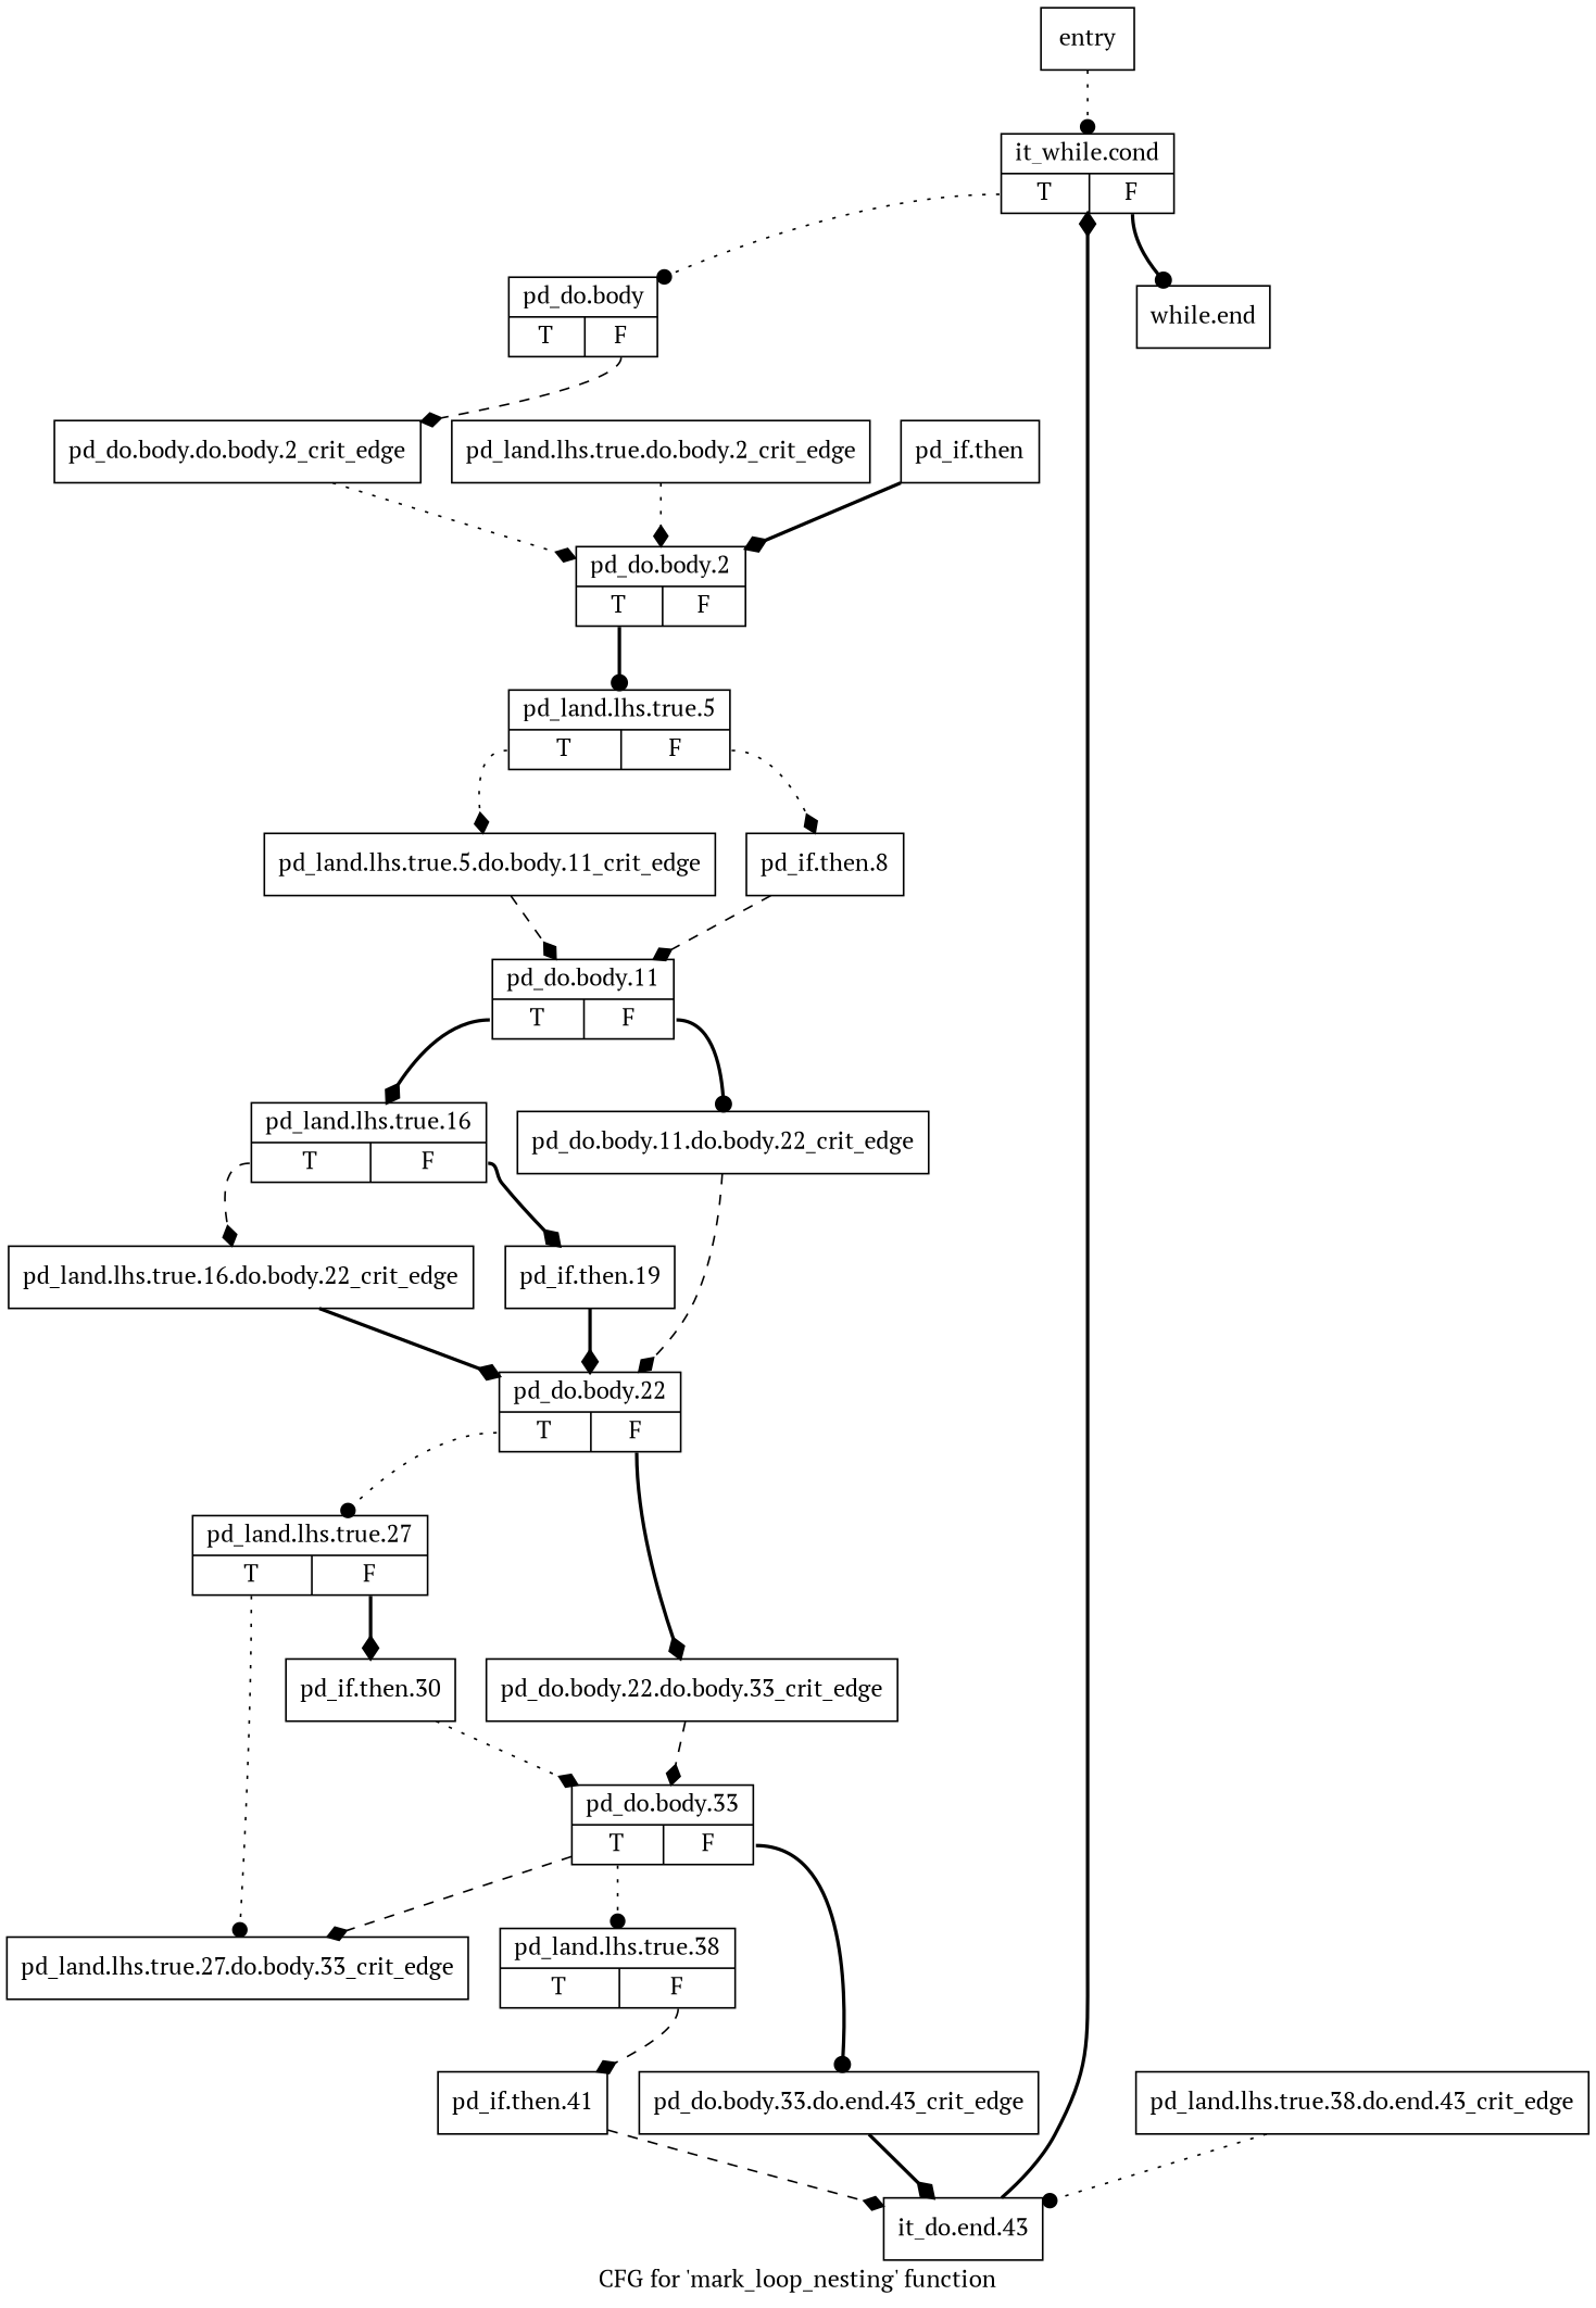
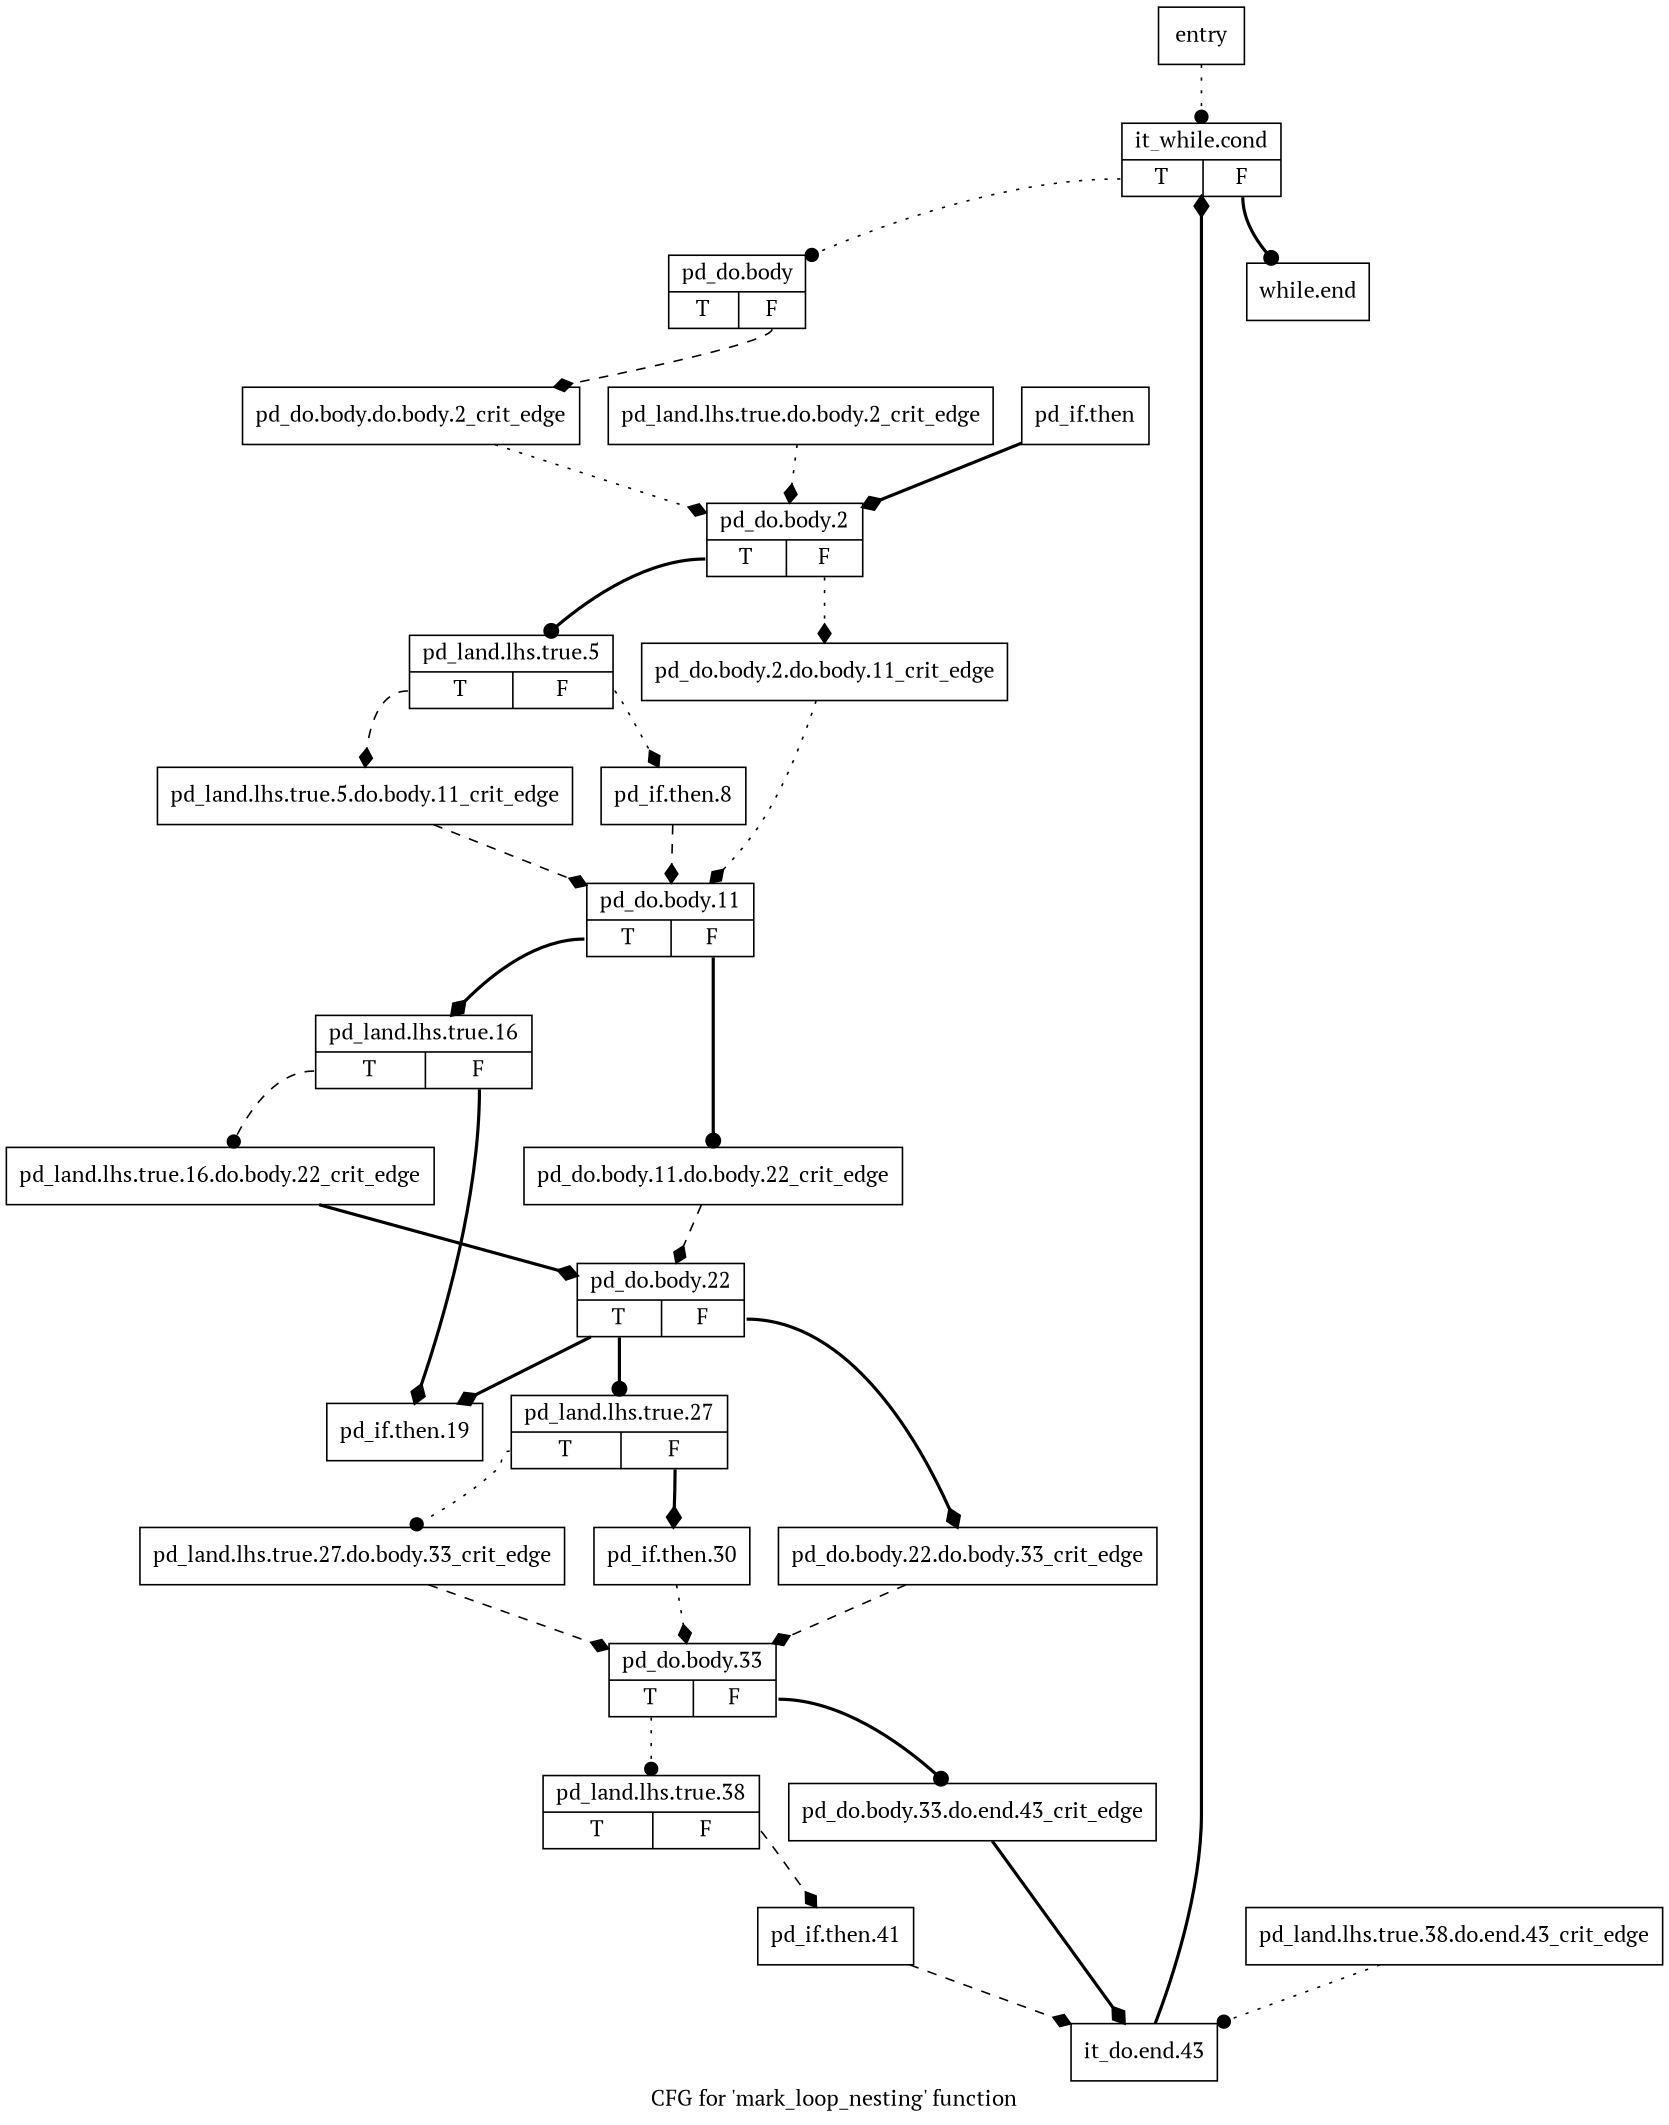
  digraph {
    fontname="PT Serif"
    label="CFG for 'mark_loop_nesting' function"
    node [fontname="PT Serif" shape=record]
    edge [arrowhead=diamond fontname="PT Serif" style=bold]
    n1 [label="{entry}"]
    n2 [label="{it_while.cond|{<s0>T|<s1>F}}"]
    n3 [label="{pd_do.body|{<s0>T|<s1>F}}"]
    n4 [label="{while.end}"]
    n5 [label="{pd_do.body.do.body.2_crit_edge}"]
    n6 [label="{pd_do.body.2|{<s0>T|<s1>F}}"]
    n7 [label="{pd_land.lhs.true.do.body.2_crit_edge}"]
    n8 [label="{pd_if.then}"]
    n9 [label="{pd_land.lhs.true.5|{<s0>T|<s1>F}}"]
+   n10 [label="{pd_do.body.2.do.body.11_crit_edge}"]
    n11 [label="{pd_land.lhs.true.5.do.body.11_crit_edge}"]
    n12 [label="{pd_if.then.8}"]
    n13 [label="{pd_do.body.11|{<s0>T|<s1>F}}"]
    n14 [label="{pd_land.lhs.true.16|{<s0>T|<s1>F}}"]
    n15 [label="{pd_do.body.11.do.body.22_crit_edge}"]
    n16 [label="{pd_land.lhs.true.16.do.body.22_crit_edge}"]
    n17 [label="{pd_if.then.19}"]
    n18 [label="{pd_do.body.22|{<s0>T|<s1>F}}"]
    n19 [label="{pd_land.lhs.true.27|{<s0>T|<s1>F}}"]
    n20 [label="{pd_do.body.22.do.body.33_crit_edge}"]
    n21 [label="{pd_land.lhs.true.27.do.body.33_crit_edge}"]
    n22 [label="{pd_if.then.30}"]
    n23 [label="{pd_do.body.33|{<s0>T|<s1>F}}"]
    n24 [label="{pd_land.lhs.true.38|{<s0>T|<s1>F}}"]
    n25 [label="{pd_do.body.33.do.end.43_crit_edge}"]
    n26 [label="{pd_if.then.41}"]
    n27 [label="{it_do.end.43}"]
    n28 [label="{pd_land.lhs.true.38.do.end.43_crit_edge}"]
    n1 -> n2 [arrowhead=dot style=dotted]
    n2 -> n3 [arrowhead=dot style=dotted tailport=s0]
    n2 -> n4 [arrowhead=dot tailport=s1]
    n3 -> n5 [style=dashed tailport=s1]
    n5 -> n6 [style=dotted]
    n6 -> n9 [arrowhead=dot tailport=s0]
+   n6 -> n10 [style=dotted tailport=s1]
    n7 -> n6 [style=dotted]
    n8 -> n6
-   n9 -> n11 [style=dotted tailport=s0]
+   n9 -> n11 [style=dashed tailport=s0]
    n9 -> n12 [style=dotted tailport=s1]
+   n10 -> n13 [style=dotted]
    n11 -> n13 [style=dashed]
    n12 -> n13 [style=dashed]
    n13 -> n14 [tailport=s0]
    n13 -> n15 [arrowhead=dot tailport=s1]
-   n14 -> n16 [style=dashed tailport=s0]
+   n14 -> n16 [arrowhead=dot style=dashed tailport=s0]
    n14 -> n17 [tailport=s1]
    n15 -> n18 [style=dashed]
    n16 -> n18
-   n17 -> n18
-   n18 -> n19 [arrowhead=dot style=dotted tailport=s0]
+   n18 -> n17
+   n18 -> n19 [arrowhead=dot tailport=s0]
    n18 -> n20 [tailport=s1]
    n19 -> n21 [arrowhead=dot style=dotted tailport=s0]
    n19 -> n22 [tailport=s1]
    n20 -> n23 [style=dashed]
-   n23 -> n21 [style=dashed]
+   n21 -> n23 [style=dashed]
    n22 -> n23 [style=dotted]
    n23 -> n24 [arrowhead=dot style=dotted tailport=s0]
    n23 -> n25 [arrowhead=dot tailport=s1]
    n24 -> n26 [style=dashed tailport=s1]
    n25 -> n27
    n26 -> n27 [style=dashed]
    n27 -> n2
    n28 -> n27 [arrowhead=dot style=dotted]
  }
